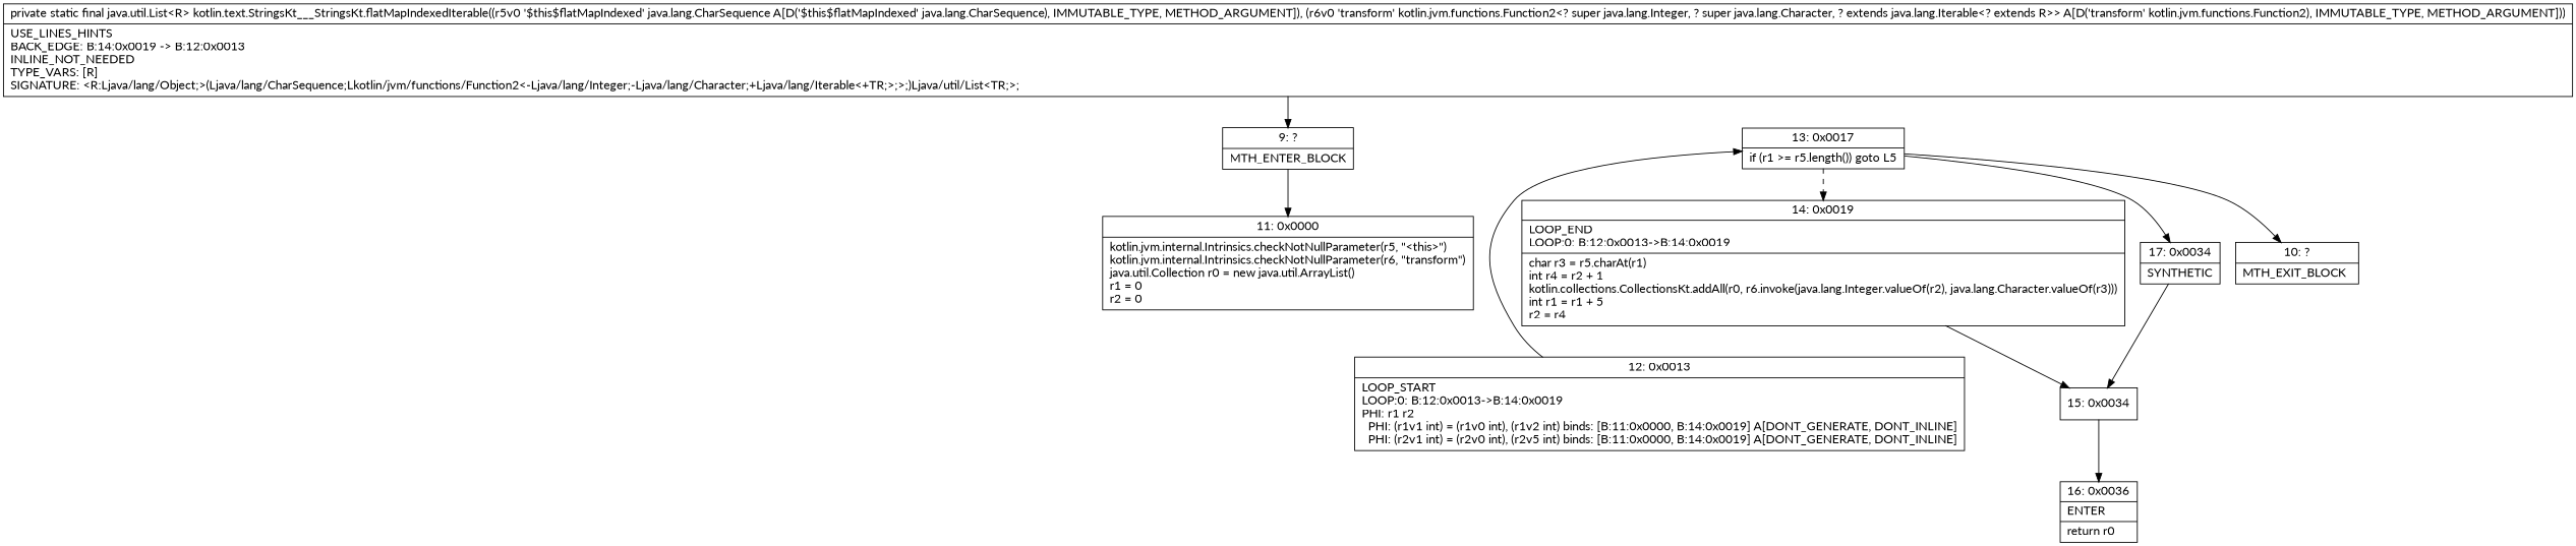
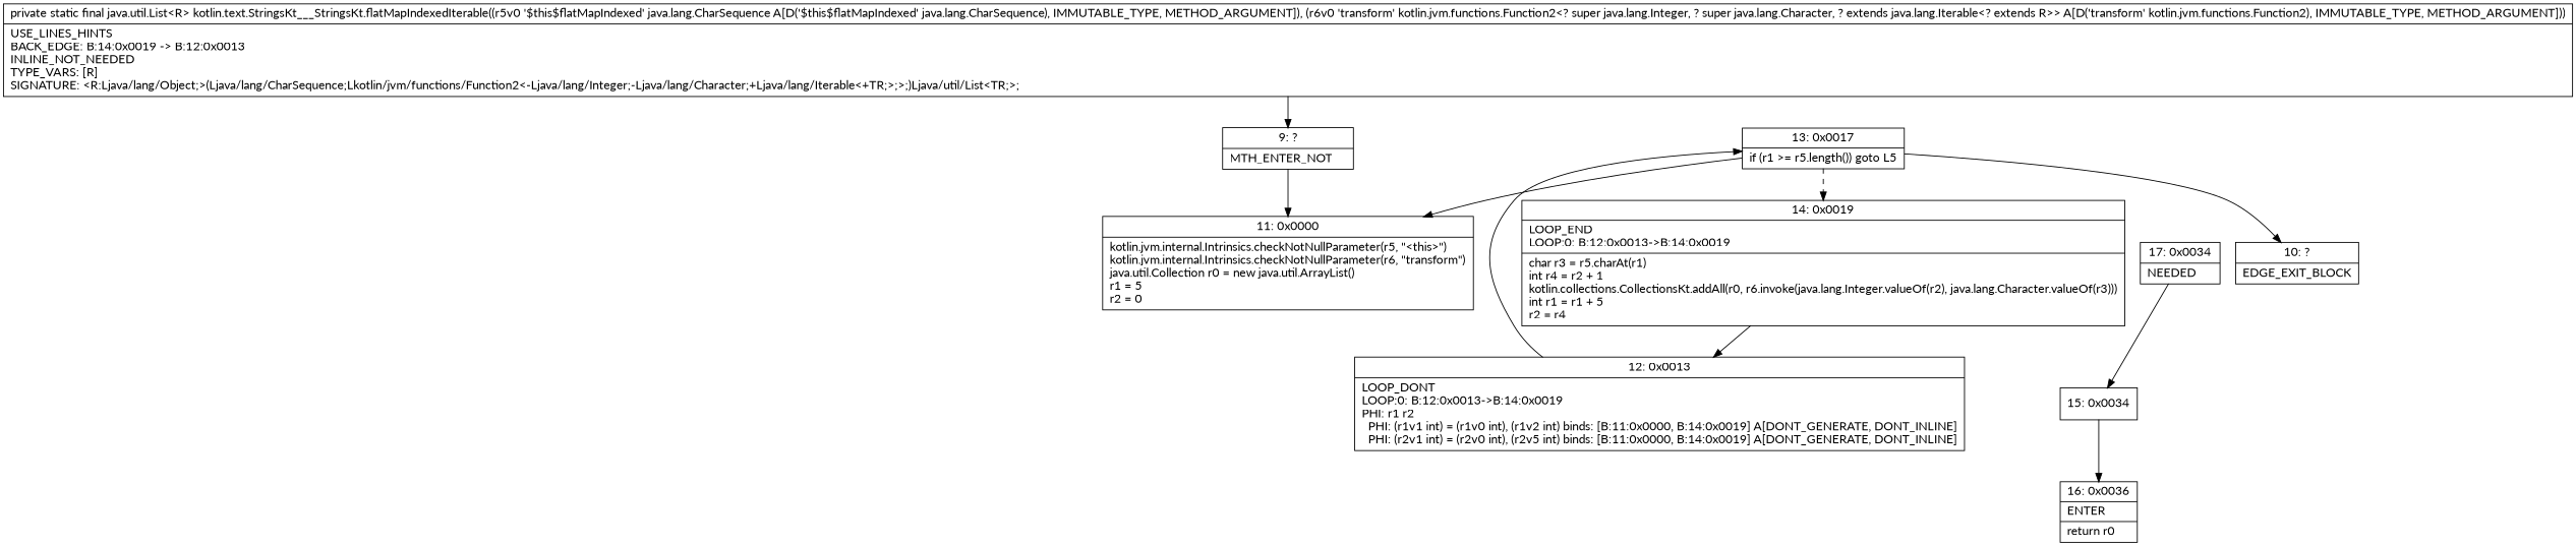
  digraph {
    fontname=Lato
    node [fontname=Lato shape=record]
    edge [fontname=Lato]
-   n1 [label="{9\:\ ?|MTH_ENTER_BLOCK\l}"]
-   n2 [label="{11\:\ 0x0000|kotlin.jvm.internal.Intrinsics.checkNotNullParameter(r5, \"\<this\>\")\lkotlin.jvm.internal.Intrinsics.checkNotNullParameter(r6, \"transform\")\ljava.util.Collection r0 = new java.util.ArrayList()\lr1 = 0\lr2 = 0\l}"]
-   n3 [label="{12\:\ 0x0013|LOOP_START\lLOOP:0: B:12:0x0013\-\>B:14:0x0019\lPHI: r1 r2 \l  PHI: (r1v1 int) = (r1v0 int), (r1v2 int) binds: [B:11:0x0000, B:14:0x0019] A[DONT_GENERATE, DONT_INLINE]\l  PHI: (r2v1 int) = (r2v0 int), (r2v5 int) binds: [B:11:0x0000, B:14:0x0019] A[DONT_GENERATE, DONT_INLINE]\l}"]
+   n1 [label="{9\:\ ?|MTH_ENTER_NOT\l}"]
+   n2 [label="{11\:\ 0x0000|kotlin.jvm.internal.Intrinsics.checkNotNullParameter(r5, \"\<this\>\")\lkotlin.jvm.internal.Intrinsics.checkNotNullParameter(r6, \"transform\")\ljava.util.Collection r0 = new java.util.ArrayList()\lr1 = 5\lr2 = 0\l}"]
+   n3 [label="{12\:\ 0x0013|LOOP_DONT\lLOOP:0: B:12:0x0013\-\>B:14:0x0019\lPHI: r1 r2 \l  PHI: (r1v1 int) = (r1v0 int), (r1v2 int) binds: [B:11:0x0000, B:14:0x0019] A[DONT_GENERATE, DONT_INLINE]\l  PHI: (r2v1 int) = (r2v0 int), (r2v5 int) binds: [B:11:0x0000, B:14:0x0019] A[DONT_GENERATE, DONT_INLINE]\l}"]
    n4 [label="{13\:\ 0x0017|if (r1 \>= r5.length()) goto L5\l}"]
    n5 [label="{14\:\ 0x0019|LOOP_END\lLOOP:0: B:12:0x0013\-\>B:14:0x0019\l|char r3 = r5.charAt(r1)\lint r4 = r2 + 1\lkotlin.collections.CollectionsKt.addAll(r0, r6.invoke(java.lang.Integer.valueOf(r2), java.lang.Character.valueOf(r3)))\lint r1 = r1 + 5\lr2 = r4\l}"]
-   n6 [label="{17\:\ 0x0034|SYNTHETIC\l}"]
-   n7 [label="{10\:\ ?|MTH_EXIT_BLOCK\l}"]
+   n6 [label="{17\:\ 0x0034|NEEDED\l}"]
+   n7 [label="{10\:\ ?|EDGE_EXIT_BLOCK\l}"]
    n8 [label="{15\:\ 0x0034}"]
    n9 [label="{16\:\ 0x0036|ENTER\l|return r0\l}"]
    n10 [label="{private static final java.util.List\<R\> kotlin.text.StringsKt___StringsKt.flatMapIndexedIterable((r5v0 '$this$flatMapIndexed' java.lang.CharSequence A[D('$this$flatMapIndexed' java.lang.CharSequence), IMMUTABLE_TYPE, METHOD_ARGUMENT]), (r6v0 'transform' kotlin.jvm.functions.Function2\<? super java.lang.Integer, ? super java.lang.Character, ? extends java.lang.Iterable\<? extends R\>\> A[D('transform' kotlin.jvm.functions.Function2), IMMUTABLE_TYPE, METHOD_ARGUMENT]))  | USE_LINES_HINTS\lBACK_EDGE: B:14:0x0019 \-\> B:12:0x0013\lINLINE_NOT_NEEDED\lTYPE_VARS: [R]\lSIGNATURE: \<R:Ljava\/lang\/Object;\>(Ljava\/lang\/CharSequence;Lkotlin\/jvm\/functions\/Function2\<\-Ljava\/lang\/Integer;\-Ljava\/lang\/Character;+Ljava\/lang\/Iterable\<+TR;\>;\>;)Ljava\/util\/List\<TR;\>;\l}"]
    n1 -> n2
    n3 -> n4
    n4 -> n5 [style=dashed]
-   n4 -> n6
+   n4 -> n2
    n4 -> n7
-   n5 -> n8
+   n5 -> n3
    n6 -> n8
    n8 -> n9
    n10 -> n1
  }
